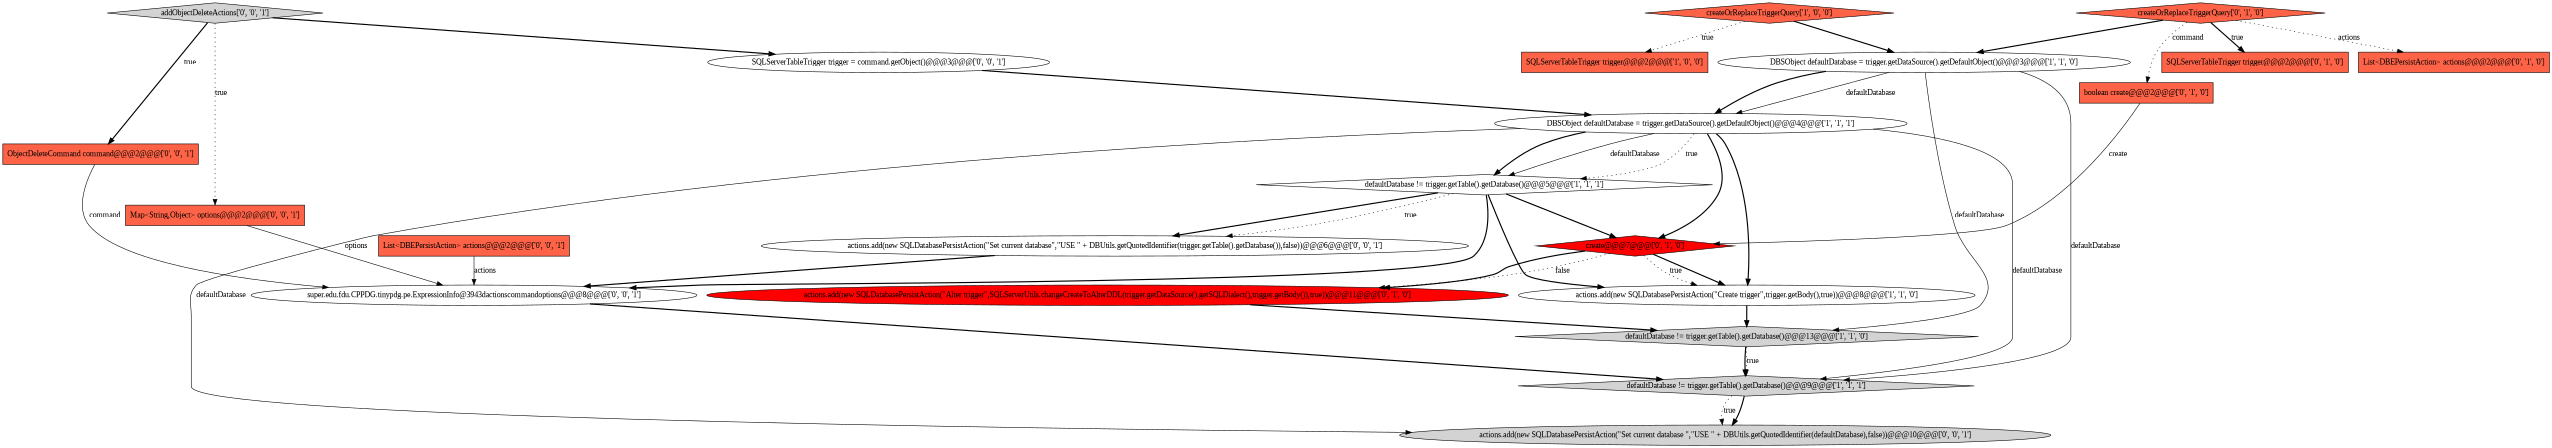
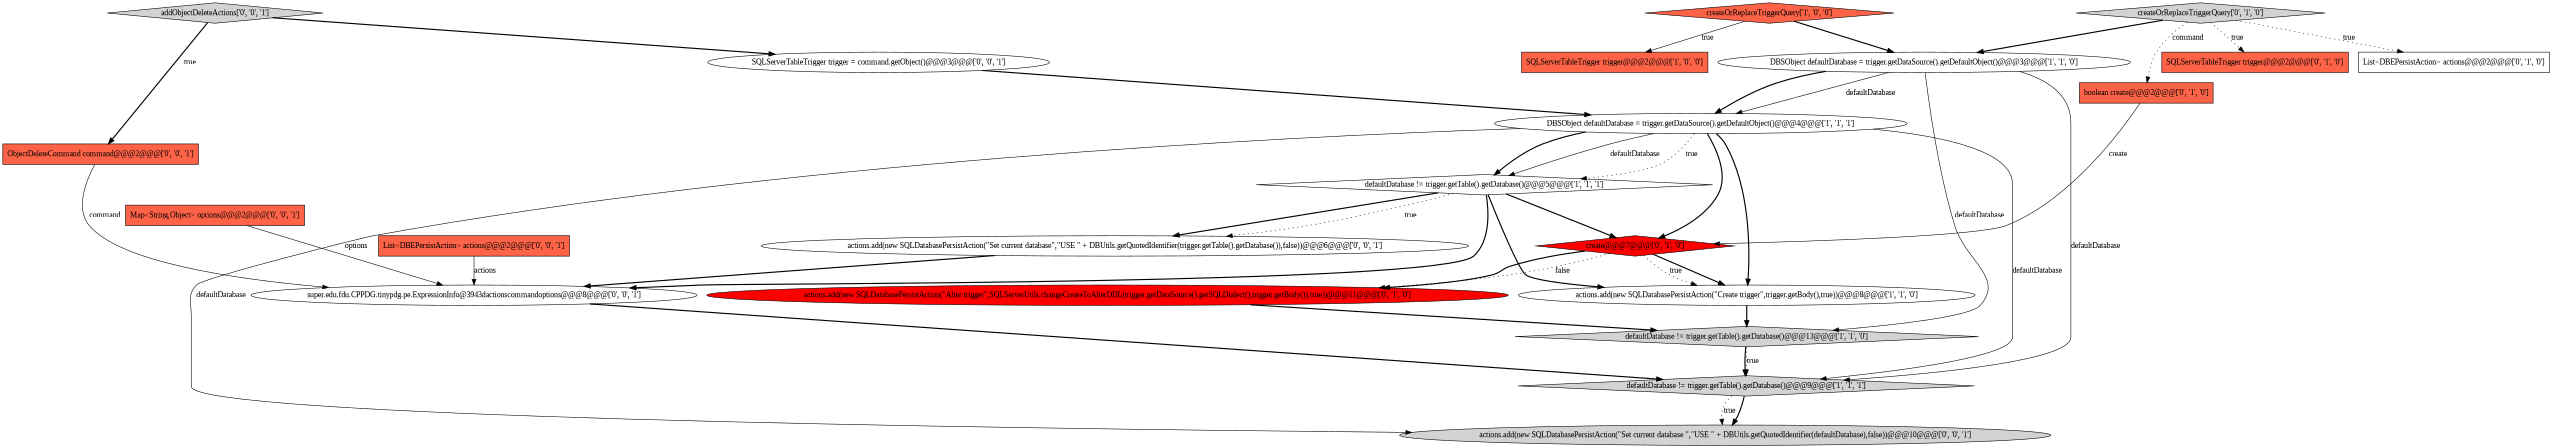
  digraph {
    fontname="Liberation Serif"
    node [fillcolor=tomato fontname="Liberation Serif" shape=ellipse style=filled]
    edge [fontname="Liberation Serif" style=bold]
-   n1 [label="createOrReplaceTriggerQuery['0', '1', '0']" shape=diamond]
+   n1 [fillcolor=lightgray label="createOrReplaceTriggerQuery['0', '1', '0']" shape=diamond]
    n2 [fillcolor=white label="DBSObject defaultDatabase = trigger.getDataSource().getDefaultObject()@@@3@@@['1', '1', '0']"]
    n3 [label="SQLServerTableTrigger trigger@@@2@@@['0', '1', '0']" shape=box]
    n4 [label="boolean create@@@2@@@['0', '1', '0']" shape=box]
-   n5 [label="List<DBEPersistAction> actions@@@2@@@['0', '1', '0']" shape=box]
+   n5 [fillcolor=white label="List<DBEPersistAction> actions@@@2@@@['0', '1', '0']" shape=box]
    n6 [fillcolor=white label="DBSObject defaultDatabase = trigger.getDataSource().getDefaultObject()@@@4@@@['1', '1', '1']"]
    n7 [fillcolor=lightgray label="defaultDatabase != trigger.getTable().getDatabase()@@@13@@@['1', '1', '0']" shape=diamond]
    n8 [fillcolor=lightgray label="defaultDatabase != trigger.getTable().getDatabase()@@@9@@@['1', '1', '1']" shape=diamond]
    n9 [fillcolor=red label="create@@@7@@@['0', '1', '0']" shape=diamond]
    n10 [fillcolor=lightgray label="actions.add(new SQLDatabasePersistAction(\"Set current database \",\"USE \" + DBUtils.getQuotedIdentifier(defaultDatabase),false))@@@10@@@['0', '0', '1']"]
    n11 [fillcolor=white label="actions.add(new SQLDatabasePersistAction(\"Create trigger\",trigger.getBody(),true))@@@8@@@['1', '1', '0']"]
    n12 [fillcolor=white label="defaultDatabase != trigger.getTable().getDatabase()@@@5@@@['1', '1', '1']" shape=diamond]
    n13 [fillcolor=red label="actions.add(new SQLDatabasePersistAction(\"Alter trigger\",SQLServerUtils.changeCreateToAlterDDL(trigger.getDataSource().getSQLDialect(),trigger.getBody()),true))@@@11@@@['0', '1', '0']"]
    n14 [fillcolor=white label="super.edu.fdu.CPPDG.tinypdg.pe.ExpressionInfo@3943dactionscommandoptions@@@8@@@['0', '0', '1']"]
    n15 [fillcolor=white label="actions.add(new SQLDatabasePersistAction(\"Set current database\",\"USE \" + DBUtils.getQuotedIdentifier(trigger.getTable().getDatabase()),false))@@@6@@@['0', '0', '1']"]
    n16 [label="ObjectDeleteCommand command@@@2@@@['0', '0', '1']" shape=box]
    n17 [fillcolor=white label="SQLServerTableTrigger trigger = command.getObject()@@@3@@@['0', '0', '1']"]
    n18 [label="List<DBEPersistAction> actions@@@2@@@['0', '0', '1']" shape=box]
    n19 [fillcolor=lightgray label="addObjectDeleteActions['0', '0', '1']" shape=diamond]
    n20 [label="Map<String,Object> options@@@2@@@['0', '0', '1']" shape=box]
    n21 [label="SQLServerTableTrigger trigger@@@2@@@['1', '0', '0']" shape=box]
    n22 [label="createOrReplaceTriggerQuery['1', '0', '0']" shape=diamond]
    n1 -> n2
-   n1 -> n3 [label=true]
+   n1 -> n3 [label=true style=dotted]
    n1 -> n4 [label=command style=dotted]
-   n1 -> n5 [label=actions style=dotted]
+   n1 -> n5 [label=true style=dotted]
    n2 -> n6 [label=defaultDatabase style=solid]
    n2 -> n6
    n2 -> n7 [label=defaultDatabase style=solid]
    n2 -> n8 [label=defaultDatabase style=solid]
    n4 -> n9 [label=create style=solid]
    n6 -> n8 [label=defaultDatabase style=solid]
    n6 -> n9
    n6 -> n10 [label=defaultDatabase style=solid]
    n6 -> n11
    n6 -> n12 [label=defaultDatabase style=solid]
    n6 -> n12 [label=true style=dotted]
    n6 -> n12
    n7 -> n8
    n7 -> n8 [label=true style=dotted]
    n8 -> n10
    n8 -> n10 [label=true style=dotted]
    n9 -> n11
    n9 -> n11 [label=true style=dotted]
    n9 -> n13 [label=false style=dotted]
    n9 -> n13
    n11 -> n7
    n12 -> n9
    n12 -> n11
    n12 -> n14
    n12 -> n15
    n12 -> n15 [label=true style=dotted]
    n13 -> n7
    n14 -> n8
    n15 -> n14
    n16 -> n14 [label=command style=solid]
    n17 -> n6
    n18 -> n14 [label=actions style=solid]
    n19 -> n16 [label=true]
    n19 -> n17
-   n19 -> n20 [label=true style=dotted]
    n20 -> n14 [label=options style=solid]
    n22 -> n2
-   n22 -> n21 [label=true style=dotted]
+   n22 -> n21 [label=true style=solid]
  }
